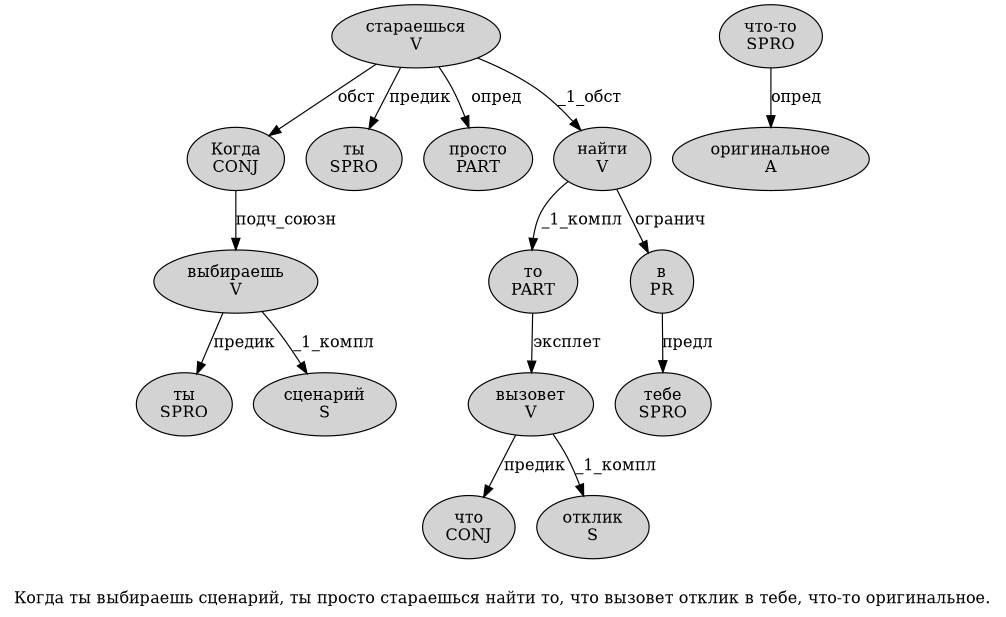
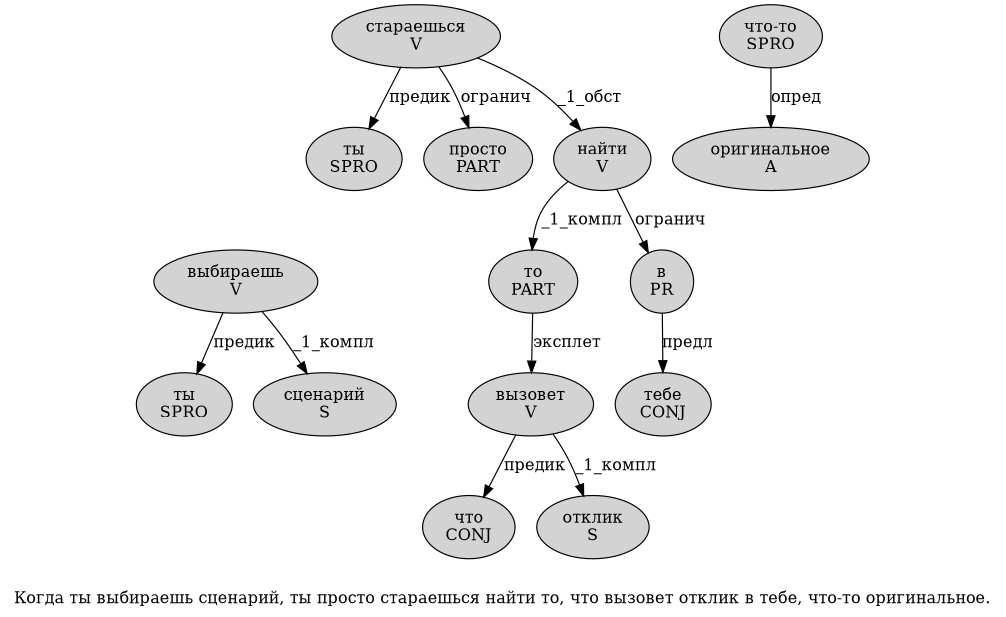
  digraph {
    label="Когда ты выбираешь сценарий, ты просто стараешься найти то, что вызовет отклик в тебе, что-то оригинальное."
    node [fillcolor=lightgray penwidth=1 shape=ellipse style=filled]
-   n1 [label="Когда\nCONJ"]
    n2 [label="выбираешь\nV"]
    n3 [label="ты\nSPRO"]
    n4 [label="сценарий\nS"]
    n5 [label="ты\nSPRO"]
    n6 [label="просто\nPART"]
    n7 [label="стараешься\nV"]
    n8 [label="найти\nV"]
    n9 [label="то\nPART"]
    n10 [label="в\nPR"]
    n11 [label="вызовет\nV"]
    n12 [label="что\nCONJ"]
    n13 [label="отклик\nS"]
-   n14 [label="тебе\nSPRO"]
+   n14 [label="тебе\nCONJ"]
    n15 [label="что-то\nSPRO"]
    n16 [label="оригинальное\nA"]
-   n1 -> n2 [label="подч_союзн"]
    n2 -> n3 [label="предик"]
    n2 -> n4 [label="_1_компл"]
-   n7 -> n1 [label="обст"]
    n7 -> n5 [label="предик"]
-   n7 -> n6 [label="опред"]
+   n7 -> n6 [label="огранич"]
    n7 -> n8 [label="_1_обст"]
    n8 -> n9 [label="_1_компл"]
    n8 -> n10 [label="огранич"]
    n9 -> n11 [label="эксплет"]
    n10 -> n14 [label="предл"]
    n11 -> n12 [label="предик"]
    n11 -> n13 [label="_1_компл"]
    n15 -> n16 [label="опред"]
  }
